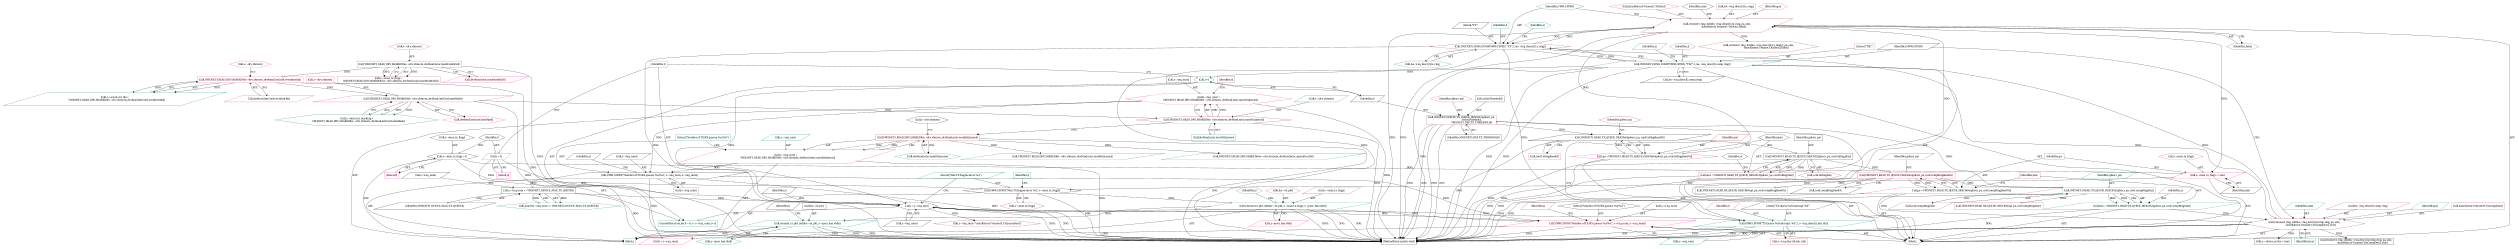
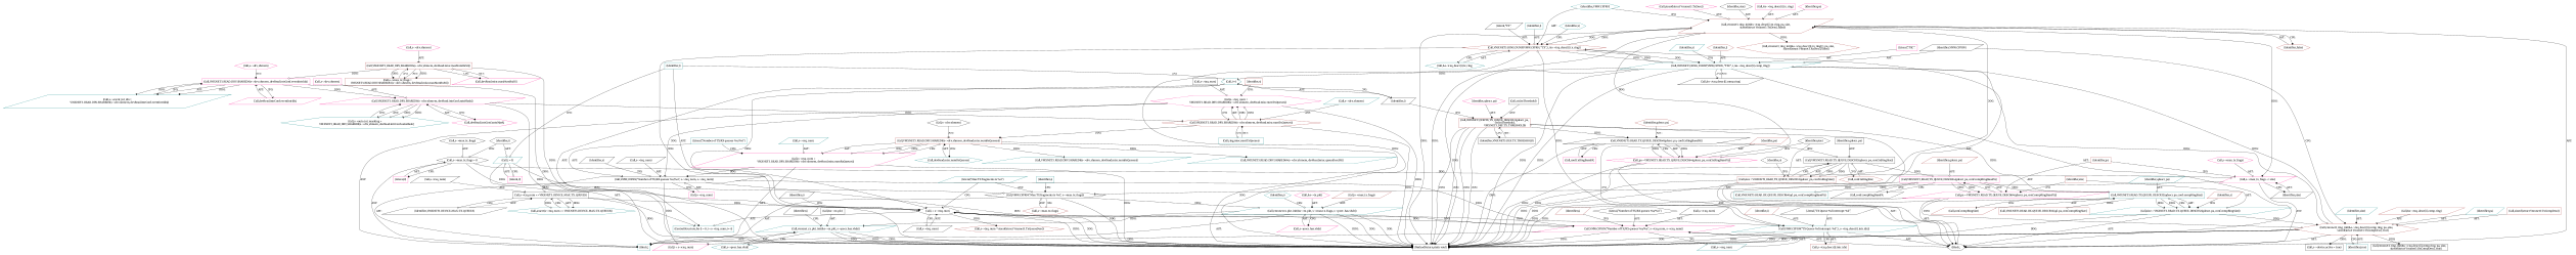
  digraph {
    fontname=Merriweather
    node [color=black fontname=Merriweather shape=parallelogram]
    edge [arrowhead=dot fontname=Merriweather]
    n1 [color=teal label="(Call,vmxnet_tx_pkt_init(&s->tx_pkt, s->max_tx_frags, s->peer_has_vhdr))"]
    n2 [color=teal label="(Call,vmxnet_rx_pkt_init(&s->rx_pkt, s->peer_has_vhdr))"]
    n3 [color=deeppink label="(Call,s->peer_has_vhdr)"]
    n4 [color=teal label="(Block,)" shape=box]
    n5 [label="(MethodReturn,static void)" shape=box]
    n6 [color=teal label="(Call,s->peer_has_vhdr)" shape=hexagon]
    n7 [label="(Call,VMW_CFPRN(\"Max TX fragments is %u\", s->max_tx_frags))" shape=hexagon]
    n8 [color=brown label="(Call,s->max_tx_frags)" shape=hexagon]
    n9 [color=deeppink label="(Call,s->max_tx_frags += size)"]
    n10 [label="(Block,)" shape=hexagon]
    n11 [label="(Identifier,size)"]
    n12 [color=brown label="(Call,vmxnet3_ring_init(&s->txq_descr[i].tx_ring, pa, size,\n                          sizeof(struct Vmxnet3_TxDesc), false))"]
    n13 [color=brown label="(Call,VMXNET3_RING_DUMP(VMW_CFPRN, \"TX\", i, &s->txq_descr[i].tx_ring))" shape=hexagon]
    n14 [color=brown label="(Call,vmxnet3_ring_init(&s->rxq_descr[i].rx_ring[j], pa, size,\n                              sizeof(struct Vmxnet3_RxDesc), false))" shape=hexagon]
    n15 [color=brown label="(Identifier,false)" shape=hexagon]
    n16 [color=teal label="(Call,VMXNET3_RING_DUMP(VMW_CFPRN, \"TXC\", i, &s->txq_descr[i].comp_ring))"]
    n17 [color=teal label="(Call,&s->txq_descr[i].tx_ring)" shape=hexagon]
    n18 [color=brown label="(Call,vmxnet3_ring_init(&s->txq_descr[i].comp_ring, pa, size,\n                          sizeof(struct Vmxnet3_TxCompDesc), true))" shape=hexagon]
    n19 [color=teal label="(Call,i++)" shape=hexagon]
    n20 [label="(Call,&s->txq_descr[i].comp_ring)"]
    n21 [label="(Call,s->device_active = true)" shape=box]
    n22 [color=teal label="(Identifier,true)" shape=box]
    n23 [label="(Call,vmxnet3_ring_init(&s->rxq_descr[i].comp_ring, pa, size,\n                          sizeof(struct Vmxnet3_RxCompDesc), true))" shape=box]
    n24 [label="(Call,i < s->txq_num)" shape=hexagon]
    n25 [color=teal label="(ControlStructure,for (i = 0; i < s->txq_num; i++))" shape=box]
    n26 [label="(Identifier,i)"]
    n27 [color=deeppink label="(Call,pa = VMXNET3_READ_TX_QUEUE_DESCR64(qdescr_pa, conf.compRingBasePA))"]
    n28 [color=deeppink label="(Call,VMXNET3_READ_TX_QUEUE_DESCR64(qdescr_pa, conf.compRingBasePA))" shape=box]
    n29 [color=teal label="(Call,VMXNET3_READ_TX_QUEUE_DESCR32(qdescr_pa, conf.compRingSize))" shape=box]
    n30 [label="(Call,conf.compRingBasePA)"]
    n31 [color=teal label="(Call,VMXNET3_READ_RX_QUEUE_DESCR64(qd_pa, conf.compRingBasePA))" shape=box]
    n32 [color=brown label="(Call,VMXNET3_WRITE_TX_QUEUE_DESCR32(qdescr_pa,\n                                       ctrl.txThreshold,\n                                       VMXNET3_DEF_TX_THRESHOLD))" shape=box]
    n33 [color=teal label="(Call,size = VMXNET3_READ_TX_QUEUE_DESCR32(qdescr_pa, conf.compRingSize))"]
    n34 [color=brown label="(Call,conf.compRingSize)"]
    n35 [color=brown label="(Call,VMXNET3_READ_RX_QUEUE_DESCR32(qd_pa, conf.compRingSize))" shape=box]
    n36 [label="(Call,VMXNET3_READ_TX_QUEUE_DESCR32(qdescr_pa, conf.txRingSize))" shape=box]
    n37 [color=brown label="(Call,size = VMXNET3_READ_TX_QUEUE_DESCR32(qdescr_pa, conf.txRingSize))" shape=box]
    n38 [color=brown label="(Call,conf.txRingSize)" shape=hexagon]
    n39 [label="(Call,VMXNET3_READ_TX_QUEUE_DESCR64(qdescr_pa, conf.txRingBasePA))"]
    n40 [color=deeppink label="(Call,pa = VMXNET3_READ_TX_QUEUE_DESCR64(qdescr_pa, conf.txRingBasePA))" shape=hexagon]
    n41 [color=deeppink label="(Call,conf.txRingBasePA)" shape=box]
    n42 [label="(Identifier,VMXNET3_DEF_TX_THRESHOLD)" shape=box]
    n43 [color=teal label="(Call,VMW_CFPRN(\"TX Queue %d interrupt: %d\", i, s->txq_descr[i].intr_idx))"]
    n44 [color=brown label="(Call,s->txq_descr[i].intr_idx)" shape=box]
    n45 [color=deeppink label="(Call,VMW_CFPRN(\"Number of TX/RX queues %u/%u\", s->txq_num, s->rxq_num))"]
    n46 [color=brown label="(Call,s->txq_num * sizeof(struct Vmxnet3_TxQueueDesc))" shape=hexagon]
    n47 [label="(Call,s->txq_num)"]
    n48 [color=deeppink label="(Call,i < s->rxq_num)"]
    n49 [color=teal label="(Call,s->rxq_num)"]
    n50 [color=teal label="(Call,i = 0)"]
    n51 [color=deeppink label="(Literal,0)" shape=box]
    n52 [label="(Call,VMW_CFPRN(\"Number of TX/RX queues %u/%u\", s->txq_num, s->rxq_num))"]
    n53 [label="(Call,s->txq_num <= VMXNET3_DEVICE_MAX_TX_QUEUES)" shape=box]
    n54 [color=deeppink label="(Call,s->rxq_num)" shape=box]
    n55 [label="(Identifier,VMXNET3_DEVICE_MAX_TX_QUEUES)"]
    n56 [color=teal label="(Call,assert(s->txq_num <= VMXNET3_DEVICE_MAX_TX_QUEUES))" shape=hexagon]
    n57 [color=deeppink label="(Call,s->txq_num =\n        VMXNET3_READ_DRV_SHARED8(s->drv_shmem, devRead.misc.numTxQueues))" shape=hexagon]
    n58 [color=brown label="(Call,VMXNET3_READ_DRV_SHARED8(s->drv_shmem, devRead.misc.numTxQueues))" shape=hexagon]
    n59 [color=brown label="(Call,VMXNET3_READ_DRV_SHARED8(s->drv_shmem, devRead.misc.numRxQueues))" shape=box]
-   n60 [color=teal label="(Call,devRead.misc.numTxQueues)" shape=box]
+   n60 [color=teal label="(Call,ring.misc.numTxQueues)" shape=box]
    n61 [color=deeppink label="(Call,s->rxq_num =\n        VMXNET3_READ_DRV_SHARED8(s->drv_shmem, devRead.misc.numRxQueues))"]
    n62 [color=teal label="(Call,VMXNET3_READ_DRV_SHARED8(s->drv_shmem, devRead.misc.numRxQueues))"]
    n63 [color=teal label="(Call,devRead.misc.numRxQueues)" shape=hexagon]
    n64 [color=teal label="(Call,VMXNET3_READ_DRV_SHARED64(s->drv_shmem, devRead.misc.queueDescPA))"]
    n65 [color=deeppink label="(Call,VMXNET3_READ_DRV_SHARED8(s->drv_shmem, devRead.intrConf.autoMask))"]
    n66 [color=teal label="(Call,s->auto_int_masking =\n        VMXNET3_READ_DRV_SHARED8(s->drv_shmem, devRead.intrConf.autoMask))" shape=hexagon]
    n67 [color=deeppink label="(Call,devRead.intrConf.autoMask)" shape=hexagon]
    n68 [color=deeppink label="(Call,VMXNET3_READ_DRV_SHARED8(s->drv_shmem, devRead.intrConf.eventIntrIdx))" shape=box]
    n69 [color=teal label="(Call,s->event_int_idx =\n        VMXNET3_READ_DRV_SHARED8(s->drv_shmem, devRead.intrConf.eventIntrIdx))"]
    n70 [color=deeppink label="(Call,devRead.intrConf.eventIntrIdx)"]
    n71 [color=brown label="(Call,VMXNET3_READ_DRV_SHARED16(s->drv_shmem, devRead.misc.maxNumRxSG))" shape=box]
    n72 [color=brown label="(Call,s->max_rx_frags =\n        VMXNET3_READ_DRV_SHARED16(s->drv_shmem, devRead.misc.maxNumRxSG))" shape=box]
    n73 [color=deeppink label="(Call,devRead.misc.maxNumRxSG)"]
    n74 [label="(Call,s->max_tx_frags = 0)" shape=hexagon]
    n75 [color=deeppink label="(Literal,0)" shape=box]
    n76 [color=teal label="(Identifier,s)" shape=hexagon]
    n77 [color=teal label="(Identifier,s)" shape=hexagon]
    n78 [label="(Identifier,i)"]
    n79 [color=brown label="(Identifier,s)"]
    n80 [color=deeppink label="(Call,s->drv_shmem)" shape=box]
    n81 [label="(Call,s->txq_num)" shape=box]
    n82 [color=brown label="(Identifier,qdescr_pa)"]
    n83 [color=teal label="(Identifier,i)" shape=box]
    n84 [color=deeppink label="(Literal,\"TXC\")" shape=box]
    n85 [color=deeppink label="(Identifier,qdescr_pa)" shape=hexagon]
    n86 [label="(Identifier,i)" shape=hexagon]
    n87 [label="(Identifier,size)" shape=hexagon]
    n88 [color=teal label="(Identifier,i)" shape=box]
    n89 [label="(Identifier,VMW_CFPRN)"]
    n90 [color=brown label="(Identifier,s)"]
    n91 [color=teal label="(Literal,\"Number of TX/RX queues %u/%u\")" shape=box]
    n92 [label="(Call,s->max_tx_frags)" shape=hexagon]
    n93 [color=deeppink label="(Call,s->drv_shmem)" shape=hexagon]
    n94 [label="(Identifier,qdescr_pa)" shape=box]
    n95 [color=teal label="(Identifier,size)"]
    n96 [color=deeppink label="(Identifier,pa)" shape=hexagon]
    n97 [label="(Call,&s->rx_pkt)" shape=box]
    n98 [color=brown label="(Identifier,size)" shape=box]
    n99 [color=brown label="(Identifier,pa)"]
    n100 [color=deeppink label="(Call,s->drv_shmem)" shape=hexagon]
    n101 [label="(Literal,\"Number of TX/RX queues %u/%u\")" shape=hexagon]
    n102 [label="(Call,ctrl.txThreshold)" shape=box]
    n103 [color=deeppink label="(Call,sizeof(struct Vmxnet3_TxDesc))" shape=hexagon]
    n104 [label="(Identifier,size)" shape=hexagon]
    n105 [color=brown label="(Identifier,i)"]
    n106 [color=teal label="(Identifier,VMW_CFPRN)" shape=hexagon]
    n107 [label="(Literal,\"TX\")"]
    n108 [color=deeppink label="(Call,&s->txq_descr[i].tx_ring)" shape=box]
    n109 [color=deeppink label="(Call,&s->tx_pkt)" shape=hexagon]
    n110 [label="(Literal,\"TX Queue %d interrupt: %d\")"]
    n111 [color=brown label="(Call,&s->txq_descr[i].comp_ring)"]
    n112 [label="(Identifier,s)"]
    n113 [label="(Call,s->txq_num)"]
    n114 [color=teal label="(Identifier,qdescr_pa)"]
    n115 [color=teal label="(Identifier,pa)"]
    n116 [color=teal label="(Identifier,s)" shape=box]
    n117 [color=teal label="(Call,s->drv_shmem)"]
    n118 [color=teal label="(Call,s->rxq_num)"]
    n119 [color=brown label="(Identifier,qdescr_pa)" shape=hexagon]
    n120 [color=brown label="(Identifier,i)" shape=hexagon]
    n121 [label="(Call,s->txq_num)"]
    n122 [label="(Identifier,s)" shape=hexagon]
    n123 [color=brown label="(Identifier,pa)" shape=box]
    n124 [color=teal label="(Literal,\"Max TX fragments is %u\")"]
    n125 [color=teal label="(Identifier,s)"]
    n126 [color=brown label="(Call,sizeof(struct Vmxnet3_TxCompDesc))" shape=box]
    n127 [label="(Call,s->txq_num)"]
    n128 [label="(Identifier,s)"]
    n129 [color=brown label="(Identifier,s)" shape=box]
    n130 [color=deeppink label="(Call,s->max_tx_frags)" shape=hexagon]
    n131 [label="(Call,s->drv_shmem)" shape=hexagon]
    n132 [color=brown label="(Call,s->max_tx_frags)"]
    n1 -> n2 [arrowhead=tee label="DDG: "]
    n1 -> n3 [label="CFG: "]
    n1 -> n4 [arrowhead=tee label="AST: "]
    n1 -> n5 [arrowhead=odot label="DDG: "]
    n1 -> n5 [arrowhead=odot label="DDG: "]
    n1 -> n5 [label="DDG: "]
    n2 -> n4 [arrowhead=tee label="AST: "]
    n2 -> n5 [label="DDG: "]
    n2 -> n5 [arrowhead=odot label="DDG: "]
    n2 -> n5 [arrowhead=odot label="DDG: "]
    n2 -> n6 [arrowhead=tee label="CFG: "]
    n3 -> n1 [arrowhead=odot label="AST: "]
    n6 -> n2 [label="AST: "]
    n7 -> n1 [arrowhead=odot label="DDG: "]
    n7 -> n4 [arrowhead=tee label="AST: "]
    n7 -> n5 [arrowhead=odot label="DDG: "]
    n7 -> n8 [arrowhead=odot label="CFG: "]
    n8 -> n7 [arrowhead=odot label="AST: "]
    n9 -> n7 [arrowhead=tee label="DDG: "]
    n9 -> n10 [label="AST: "]
    n9 -> n11 [label="CFG: "]
    n11 -> n9 [label="AST: "]
    n12 -> n5 [arrowhead=tee label="DDG: "]
    n12 -> n5 [label="DDG: "]
    n12 -> n9 [label="DDG: "]
    n12 -> n10 [arrowhead=odot label="AST: "]
    n12 -> n13 [label="DDG: "]
    n12 -> n14 [label="DDG: "]
    n12 -> n15 [label="CFG: "]
    n13 -> n5 [arrowhead=tee label="DDG: "]
    n13 -> n5 [label="DDG: "]
    n13 -> n10 [label="AST: "]
    n13 -> n12 [arrowhead=tee label="DDG: "]
    n13 -> n16 [label="DDG: "]
    n13 -> n16 [arrowhead=odot label="DDG: "]
    n13 -> n17 [arrowhead=tee label="CFG: "]
    n15 -> n12 [arrowhead=tee label="AST: "]
    n16 -> n5 [arrowhead=odot label="DDG: "]
    n16 -> n5 [arrowhead=odot label="DDG: "]
    n16 -> n5 [label="DDG: "]
    n16 -> n10 [arrowhead=tee label="AST: "]
    n16 -> n13 [arrowhead=tee label="DDG: "]
    n16 -> n18 [arrowhead=odot label="DDG: "]
    n16 -> n19 [arrowhead=tee label="DDG: "]
    n16 -> n20 [arrowhead=tee label="CFG: "]
    n17 -> n13 [arrowhead=tee label="AST: "]
    n18 -> n5 [arrowhead=odot label="DDG: "]
    n18 -> n5 [arrowhead=odot label="DDG: "]
    n18 -> n5 [arrowhead=tee label="DDG: "]
    n18 -> n10 [arrowhead=odot label="AST: "]
    n18 -> n16 [arrowhead=odot label="DDG: "]
    n18 -> n21 [label="DDG: "]
    n18 -> n22 [arrowhead=odot label="CFG: "]
    n18 -> n23 [label="DDG: "]
    n19 -> n24 [arrowhead=tee label="DDG: "]
    n19 -> n25 [label="AST: "]
    n19 -> n26 [arrowhead=tee label="CFG: "]
    n20 -> n16 [arrowhead=odot label="AST: "]
    n22 -> n18 [arrowhead=tee label="AST: "]
    n24 -> n5 [label="DDG: "]
    n24 -> n5 [label="DDG: "]
    n24 -> n25 [arrowhead=odot label="AST: "]
    n24 -> n43 [arrowhead=tee label="DDG: "]
    n24 -> n45 [arrowhead=odot label="DDG: "]
    n24 -> n46 [label="DDG: "]
    n24 -> n47 [arrowhead=odot label="CFG: "]
    n26 -> n19 [arrowhead=tee label="AST: "]
    n26 -> n32 [label="CFG: "]
    n27 -> n5 [arrowhead=tee label="DDG: "]
    n27 -> n10 [arrowhead=odot label="AST: "]
    n27 -> n18 [arrowhead=odot label="DDG: "]
    n27 -> n28 [label="CFG: "]
    n28 -> n5 [label="DDG: "]
    n28 -> n27 [arrowhead=odot label="AST: "]
    n28 -> n27 [arrowhead=odot label="DDG: "]
    n28 -> n27 [label="DDG: "]
    n28 -> n29 [arrowhead=odot label="DDG: "]
    n28 -> n30 [arrowhead=tee label="CFG: "]
    n28 -> n31 [arrowhead=odot label="DDG: "]
    n29 -> n5 [arrowhead=tee label="DDG: "]
    n29 -> n32 [arrowhead=odot label="DDG: "]
    n29 -> n33 [label="AST: "]
    n29 -> n33 [arrowhead=tee label="DDG: "]
    n29 -> n33 [arrowhead=tee label="DDG: "]
    n29 -> n34 [arrowhead=tee label="CFG: "]
    n29 -> n35 [arrowhead=odot label="DDG: "]
    n30 -> n28 [arrowhead=odot label="AST: "]
    n32 -> n5 [label="DDG: "]
    n32 -> n5 [label="DDG: "]
    n32 -> n5 [label="DDG: "]
    n32 -> n5 [arrowhead=tee label="DDG: "]
    n32 -> n10 [label="AST: "]
    n32 -> n39 [label="DDG: "]
    n32 -> n42 [label="CFG: "]
    n33 -> n5 [arrowhead=odot label="DDG: "]
    n33 -> n10 [arrowhead=tee label="AST: "]
    n33 -> n18 [label="DDG: "]
    n33 -> n29 [arrowhead=odot label="CFG: "]
    n34 -> n29 [label="AST: "]
    n36 -> n5 [arrowhead=odot label="DDG: "]
    n36 -> n28 [arrowhead=odot label="DDG: "]
    n36 -> n37 [arrowhead=odot label="AST: "]
    n36 -> n37 [label="DDG: "]
    n36 -> n37 [arrowhead=odot label="DDG: "]
    n36 -> n38 [arrowhead=tee label="CFG: "]
    n37 -> n5 [arrowhead=tee label="DDG: "]
    n37 -> n10 [arrowhead=tee label="AST: "]
    n37 -> n12 [label="DDG: "]
    n37 -> n36 [label="CFG: "]
    n38 -> n36 [arrowhead=odot label="AST: "]
    n39 -> n5 [arrowhead=odot label="DDG: "]
    n39 -> n36 [arrowhead=odot label="DDG: "]
    n39 -> n40 [arrowhead=tee label="AST: "]
    n39 -> n40 [arrowhead=tee label="DDG: "]
    n39 -> n40 [arrowhead=odot label="DDG: "]
    n39 -> n41 [label="CFG: "]
    n40 -> n5 [label="DDG: "]
    n40 -> n10 [label="AST: "]
    n40 -> n12 [arrowhead=odot label="DDG: "]
    n40 -> n39 [arrowhead=tee label="CFG: "]
    n41 -> n39 [arrowhead=odot label="AST: "]
    n42 -> n32 [arrowhead=tee label="AST: "]
    n43 -> n5 [arrowhead=tee label="DDG: "]
    n43 -> n5 [arrowhead=tee label="DDG: "]
    n43 -> n10 [arrowhead=tee label="AST: "]
    n43 -> n13 [arrowhead=odot label="DDG: "]
    n43 -> n44 [label="CFG: "]
    n44 -> n43 [arrowhead=odot label="AST: "]
    n45 -> n5 [arrowhead=odot label="DDG: "]
    n45 -> n10 [arrowhead=odot label="AST: "]
    n45 -> n24 [label="DDG: "]
    n45 -> n48 [arrowhead=tee label="DDG: "]
    n45 -> n49 [arrowhead=odot label="CFG: "]
    n47 -> n24 [arrowhead=tee label="AST: "]
    n49 -> n45 [label="AST: "]
    n50 -> n24 [arrowhead=odot label="DDG: "]
    n50 -> n25 [arrowhead=tee label="AST: "]
    n50 -> n51 [arrowhead=odot label="CFG: "]
    n51 -> n50 [arrowhead=odot label="AST: "]
    n52 -> n4 [label="AST: "]
    n52 -> n5 [label="DDG: "]
    n52 -> n45 [label="DDG: "]
    n52 -> n48 [arrowhead=odot label="DDG: "]
    n52 -> n53 [arrowhead=odot label="DDG: "]
    n52 -> n54 [label="CFG: "]
    n53 -> n5 [label="DDG: "]
    n53 -> n24 [arrowhead=tee label="DDG: "]
    n53 -> n55 [arrowhead=odot label="CFG: "]
    n53 -> n56 [arrowhead=odot label="AST: "]
    n53 -> n56 [arrowhead=tee label="DDG: "]
    n53 -> n56 [arrowhead=odot label="DDG: "]
    n54 -> n52 [arrowhead=odot label="AST: "]
    n55 -> n53 [label="AST: "]
    n56 -> n53 [arrowhead=tee label="CFG: "]
    n57 -> n4 [arrowhead=odot label="AST: "]
    n57 -> n5 [arrowhead=odot label="DDG: "]
    n57 -> n52 [arrowhead=tee label="DDG: "]
    n57 -> n58 [arrowhead=tee label="CFG: "]
    n58 -> n5 [label="DDG: "]
    n58 -> n57 [label="AST: "]
    n58 -> n57 [arrowhead=tee label="DDG: "]
    n58 -> n57 [arrowhead=odot label="DDG: "]
    n58 -> n59 [label="DDG: "]
    n58 -> n60 [arrowhead=odot label="CFG: "]
    n59 -> n5 [label="DDG: "]
    n59 -> n61 [arrowhead=tee label="AST: "]
    n59 -> n61 [arrowhead=odot label="DDG: "]
    n59 -> n61 [arrowhead=tee label="DDG: "]
    n59 -> n62 [arrowhead=tee label="DDG: "]
    n59 -> n63 [label="CFG: "]
    n59 -> n64 [label="DDG: "]
    n60 -> n58 [label="AST: "]
    n61 -> n4 [label="AST: "]
    n61 -> n5 [label="DDG: "]
    n61 -> n52 [label="DDG: "]
    n61 -> n59 [arrowhead=odot label="CFG: "]
    n63 -> n59 [label="AST: "]
    n65 -> n5 [label="DDG: "]
    n65 -> n58 [arrowhead=tee label="DDG: "]
    n65 -> n66 [arrowhead=tee label="AST: "]
    n65 -> n66 [arrowhead=odot label="DDG: "]
    n65 -> n66 [arrowhead=tee label="DDG: "]
    n65 -> n67 [label="CFG: "]
    n66 -> n65 [label="CFG: "]
    n67 -> n65 [label="AST: "]
    n68 -> n5 [arrowhead=tee label="DDG: "]
    n68 -> n65 [label="DDG: "]
    n68 -> n69 [label="AST: "]
    n68 -> n69 [label="DDG: "]
    n68 -> n69 [arrowhead=tee label="DDG: "]
    n68 -> n70 [arrowhead=tee label="CFG: "]
    n69 -> n68 [label="CFG: "]
    n70 -> n68 [arrowhead=tee label="AST: "]
    n71 -> n5 [arrowhead=tee label="DDG: "]
    n71 -> n68 [arrowhead=odot label="DDG: "]
    n71 -> n72 [arrowhead=tee label="AST: "]
    n71 -> n72 [label="DDG: "]
    n71 -> n72 [label="DDG: "]
    n71 -> n73 [label="CFG: "]
    n72 -> n71 [arrowhead=tee label="CFG: "]
    n73 -> n71 [arrowhead=odot label="AST: "]
    n74 -> n4 [arrowhead=odot label="AST: "]
    n74 -> n7 [arrowhead=odot label="DDG: "]
    n74 -> n9 [arrowhead=odot label="DDG: "]
    n74 -> n75 [label="CFG: "]
    n75 -> n74 [arrowhead=tee label="AST: "]
    n76 -> n13 [label="CFG: "]
    n77 -> n1 [arrowhead=odot label="CFG: "]
    n78 -> n2 [arrowhead=tee label="CFG: "]
    n79 -> n45 [label="CFG: "]
    n80 -> n65 [arrowhead=odot label="AST: "]
    n81 -> n57 [arrowhead=odot label="AST: "]
    n82 -> n28 [arrowhead=odot label="AST: "]
    n83 -> n13 [arrowhead=odot label="AST: "]
    n84 -> n16 [arrowhead=tee label="AST: "]
    n85 -> n32 [label="AST: "]
    n86 -> n50 [arrowhead=odot label="AST: "]
    n86 -> n74 [arrowhead=odot label="CFG: "]
    n87 -> n37 [arrowhead=tee label="AST: "]
    n87 -> n40 [arrowhead=odot label="CFG: "]
    n88 -> n19 [arrowhead=odot label="CFG: "]
    n88 -> n24 [arrowhead=odot label="AST: "]
    n88 -> n50 [arrowhead=odot label="CFG: "]
    n89 -> n16 [arrowhead=odot label="AST: "]
    n89 -> n18 [label="CFG: "]
    n90 -> n33 [label="CFG: "]
    n91 -> n52 [arrowhead=tee label="AST: "]
    n91 -> n61 [label="CFG: "]
    n92 -> n74 [arrowhead=odot label="AST: "]
    n93 -> n71 [arrowhead=tee label="AST: "]
    n94 -> n36 [arrowhead=tee label="AST: "]
    n95 -> n18 [label="AST: "]
    n96 -> n12 [arrowhead=odot label="AST: "]
    n97 -> n2 [arrowhead=tee label="AST: "]
    n98 -> n27 [label="CFG: "]
    n98 -> n33 [arrowhead=odot label="AST: "]
    n99 -> n40 [label="AST: "]
    n99 -> n43 [label="CFG: "]
    n100 -> n68 [label="AST: "]
    n101 -> n45 [arrowhead=tee label="AST: "]
    n102 -> n32 [label="AST: "]
    n103 -> n12 [arrowhead=odot label="AST: "]
    n104 -> n12 [arrowhead=tee label="AST: "]
    n105 -> n43 [arrowhead=tee label="AST: "]
    n106 -> n12 [label="CFG: "]
    n106 -> n13 [label="AST: "]
    n107 -> n13 [label="AST: "]
    n108 -> n12 [arrowhead=tee label="AST: "]
    n109 -> n1 [label="AST: "]
    n110 -> n43 [arrowhead=odot label="AST: "]
    n111 -> n18 [arrowhead=tee label="AST: "]
    n112 -> n52 [arrowhead=odot label="CFG: "]
    n113 -> n45 [label="AST: "]
    n114 -> n29 [arrowhead=odot label="AST: "]
    n115 -> n18 [arrowhead=odot label="AST: "]
    n116 -> n7 [label="CFG: "]
    n117 -> n58 [arrowhead=tee label="AST: "]
    n118 -> n61 [arrowhead=odot label="AST: "]
    n119 -> n39 [label="AST: "]
    n120 -> n16 [arrowhead=odot label="AST: "]
    n121 -> n52 [arrowhead=tee label="AST: "]
    n122 -> n37 [arrowhead=tee label="CFG: "]
    n123 -> n9 [arrowhead=tee label="CFG: "]
    n123 -> n27 [label="AST: "]
    n124 -> n7 [arrowhead=odot label="AST: "]
    n124 -> n24 [arrowhead=tee label="CFG: "]
    n125 -> n16 [arrowhead=tee label="CFG: "]
    n126 -> n18 [arrowhead=tee label="AST: "]
    n127 -> n53 [arrowhead=tee label="AST: "]
    n128 -> n24 [label="CFG: "]
    n129 -> n57 [arrowhead=tee label="CFG: "]
    n130 -> n9 [arrowhead=odot label="AST: "]
    n131 -> n59 [arrowhead=tee label="AST: "]
    n132 -> n1 [arrowhead=tee label="AST: "]
  }
